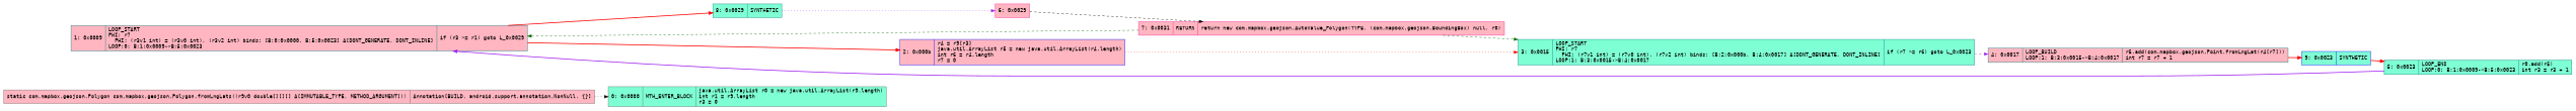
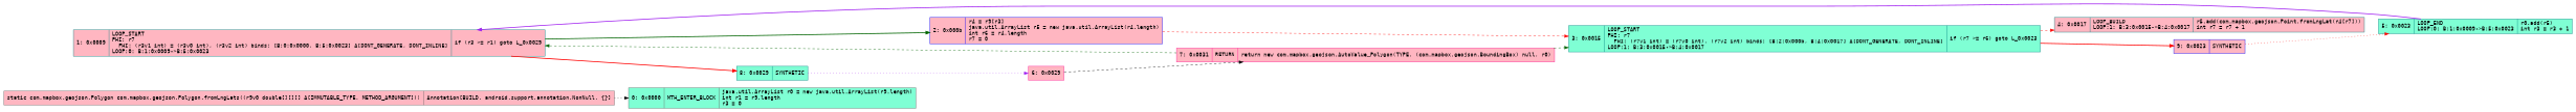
  digraph {
    fontname="DejaVu Sans Mono"
    rankdir=LR
    node [color=teal fillcolor=lightpink fontname="DejaVu Sans Mono" shape=record style=filled]
    edge [color=red fontname="DejaVu Sans Mono" style=dashed]
    n1 [color=gray40 fillcolor=aquamarine label="{0\:\ 0x0000|MTH_ENTER_BLOCK\l|java.util.ArrayList r0 = new java.util.ArrayList(r9.length)\lint r1 = r9.length\lr3 = 0\l}"]
    n2 [label="{1\:\ 0x0009|LOOP_START\lPHI: r7 \l  PHI: (r3v1 int) = (r3v0 int), (r3v2 int) binds: [B:0:0x0000, B:5:0x0023] A[DONT_GENERATE, DONT_INLINE]\lLOOP:0: B:1:0x0009\-\>B:5:0x0023\l|if (r3 \>= r1) goto L_0x0029\l}"]
    n3 [color=blue label="{2\:\ 0x000b|r4 = r9[r3]\ljava.util.ArrayList r5 = new java.util.ArrayList(r4.length)\lint r6 = r4.length\lr7 = 0\l}"]
    n4 [fillcolor=aquamarine label="{8\:\ 0x0029|SYNTHETIC\l}"]
    n5 [fillcolor=aquamarine label="{3\:\ 0x0015|LOOP_START\lPHI: r7 \l  PHI: (r7v1 int) = (r7v0 int), (r7v2 int) binds: [B:2:0x000b, B:4:0x0017] A[DONT_GENERATE, DONT_INLINE]\lLOOP:1: B:3:0x0015\-\>B:4:0x0017\l|if (r7 \>= r6) goto L_0x0023\l}"]
    n6 [color=deeppink label="{6\:\ 0x0029}"]
    n7 [label="{4\:\ 0x0017|LOOP_BUILD\lLOOP:1: B:3:0x0015\-\>B:4:0x0017\l|r5.add(com.mapbox.geojson.Point.fromLngLat(r4[r7]))\lint r7 = r7 + 1\l}"]
-   n8 [color=blue fillcolor=aquamarine label="{9\:\ 0x0023|SYNTHETIC\l}"]
+   n8 [color=blue label="{9\:\ 0x0023|SYNTHETIC\l}"]
    n9 [fillcolor=aquamarine label="{5\:\ 0x0023|LOOP_END\lLOOP:0: B:1:0x0009\-\>B:5:0x0023\l|r0.add(r5)\lint r3 = r3 + 1\l}"]
    n10 [color=deeppink label="{7\:\ 0x0031|RETURN\l|return new com.mapbox.geojson.AutoValue_Polygon(TYPE, (com.mapbox.geojson.BoundingBox) null, r0)\l}"]
    n11 [color=gray40 label="{static com.mapbox.geojson.Polygon com.mapbox.geojson.Polygon.fromLngLats((r9v0 double[][][] A[IMMUTABLE_TYPE, METHOD_ARGUMENT]))  | Annotation[BUILD, android.support.annotation.NonNull, \{\}]\l}"]
-   n2 -> n3 [style=bold]
+   n2 -> n3 [color=darkgreen style=bold]
    n2 -> n4 [style=bold]
-   n3 -> n5 [style=dotted]
+   n3 -> n5
    n4 -> n6 [color=purple style=dotted]
-   n5 -> n7 [color=purple]
-   n7 -> n8 [style=bold]
+   n5 -> n7
+   n5 -> n8 [style=bold]
    n6 -> n10 [color=black]
-   n8 -> n9 [style=bold]
+   n8 -> n9 [style=dotted]
    n9 -> n2 [color=purple style=bold]
    n10 -> n2 [color=darkgreen]
    n10 -> n5 [color=darkgreen]
    n11 -> n1 [color=black style=dotted]
  }
